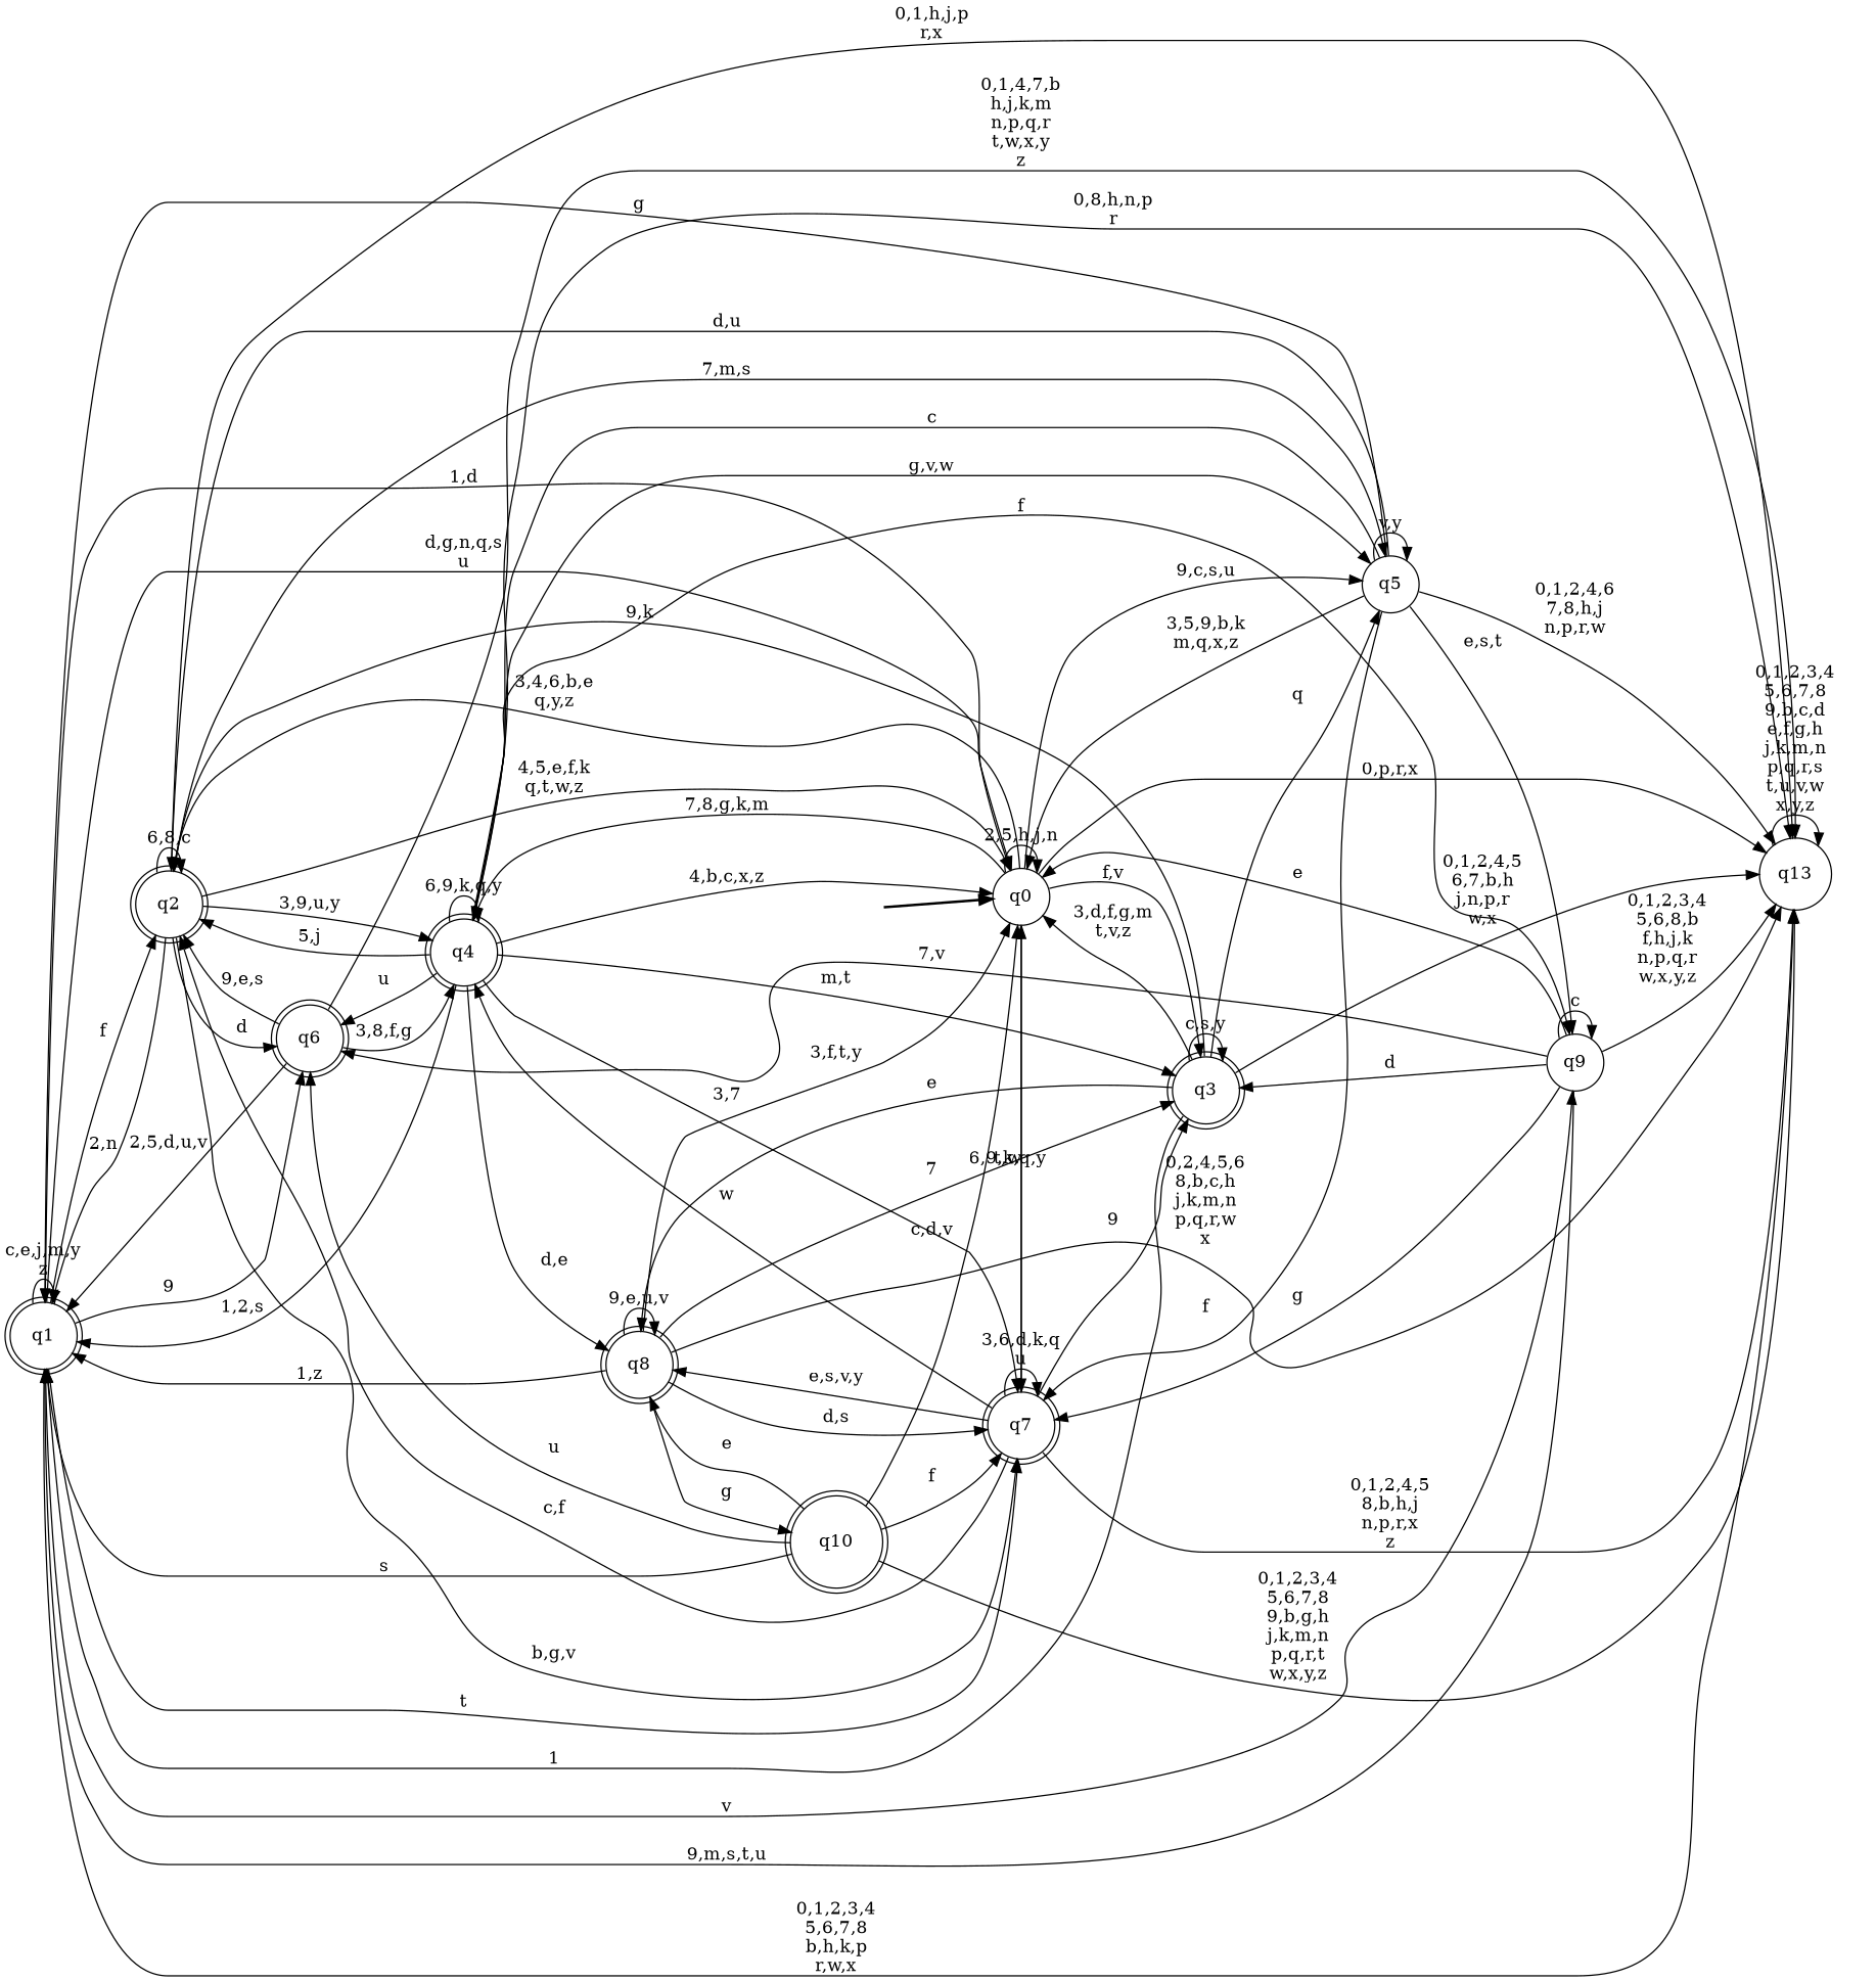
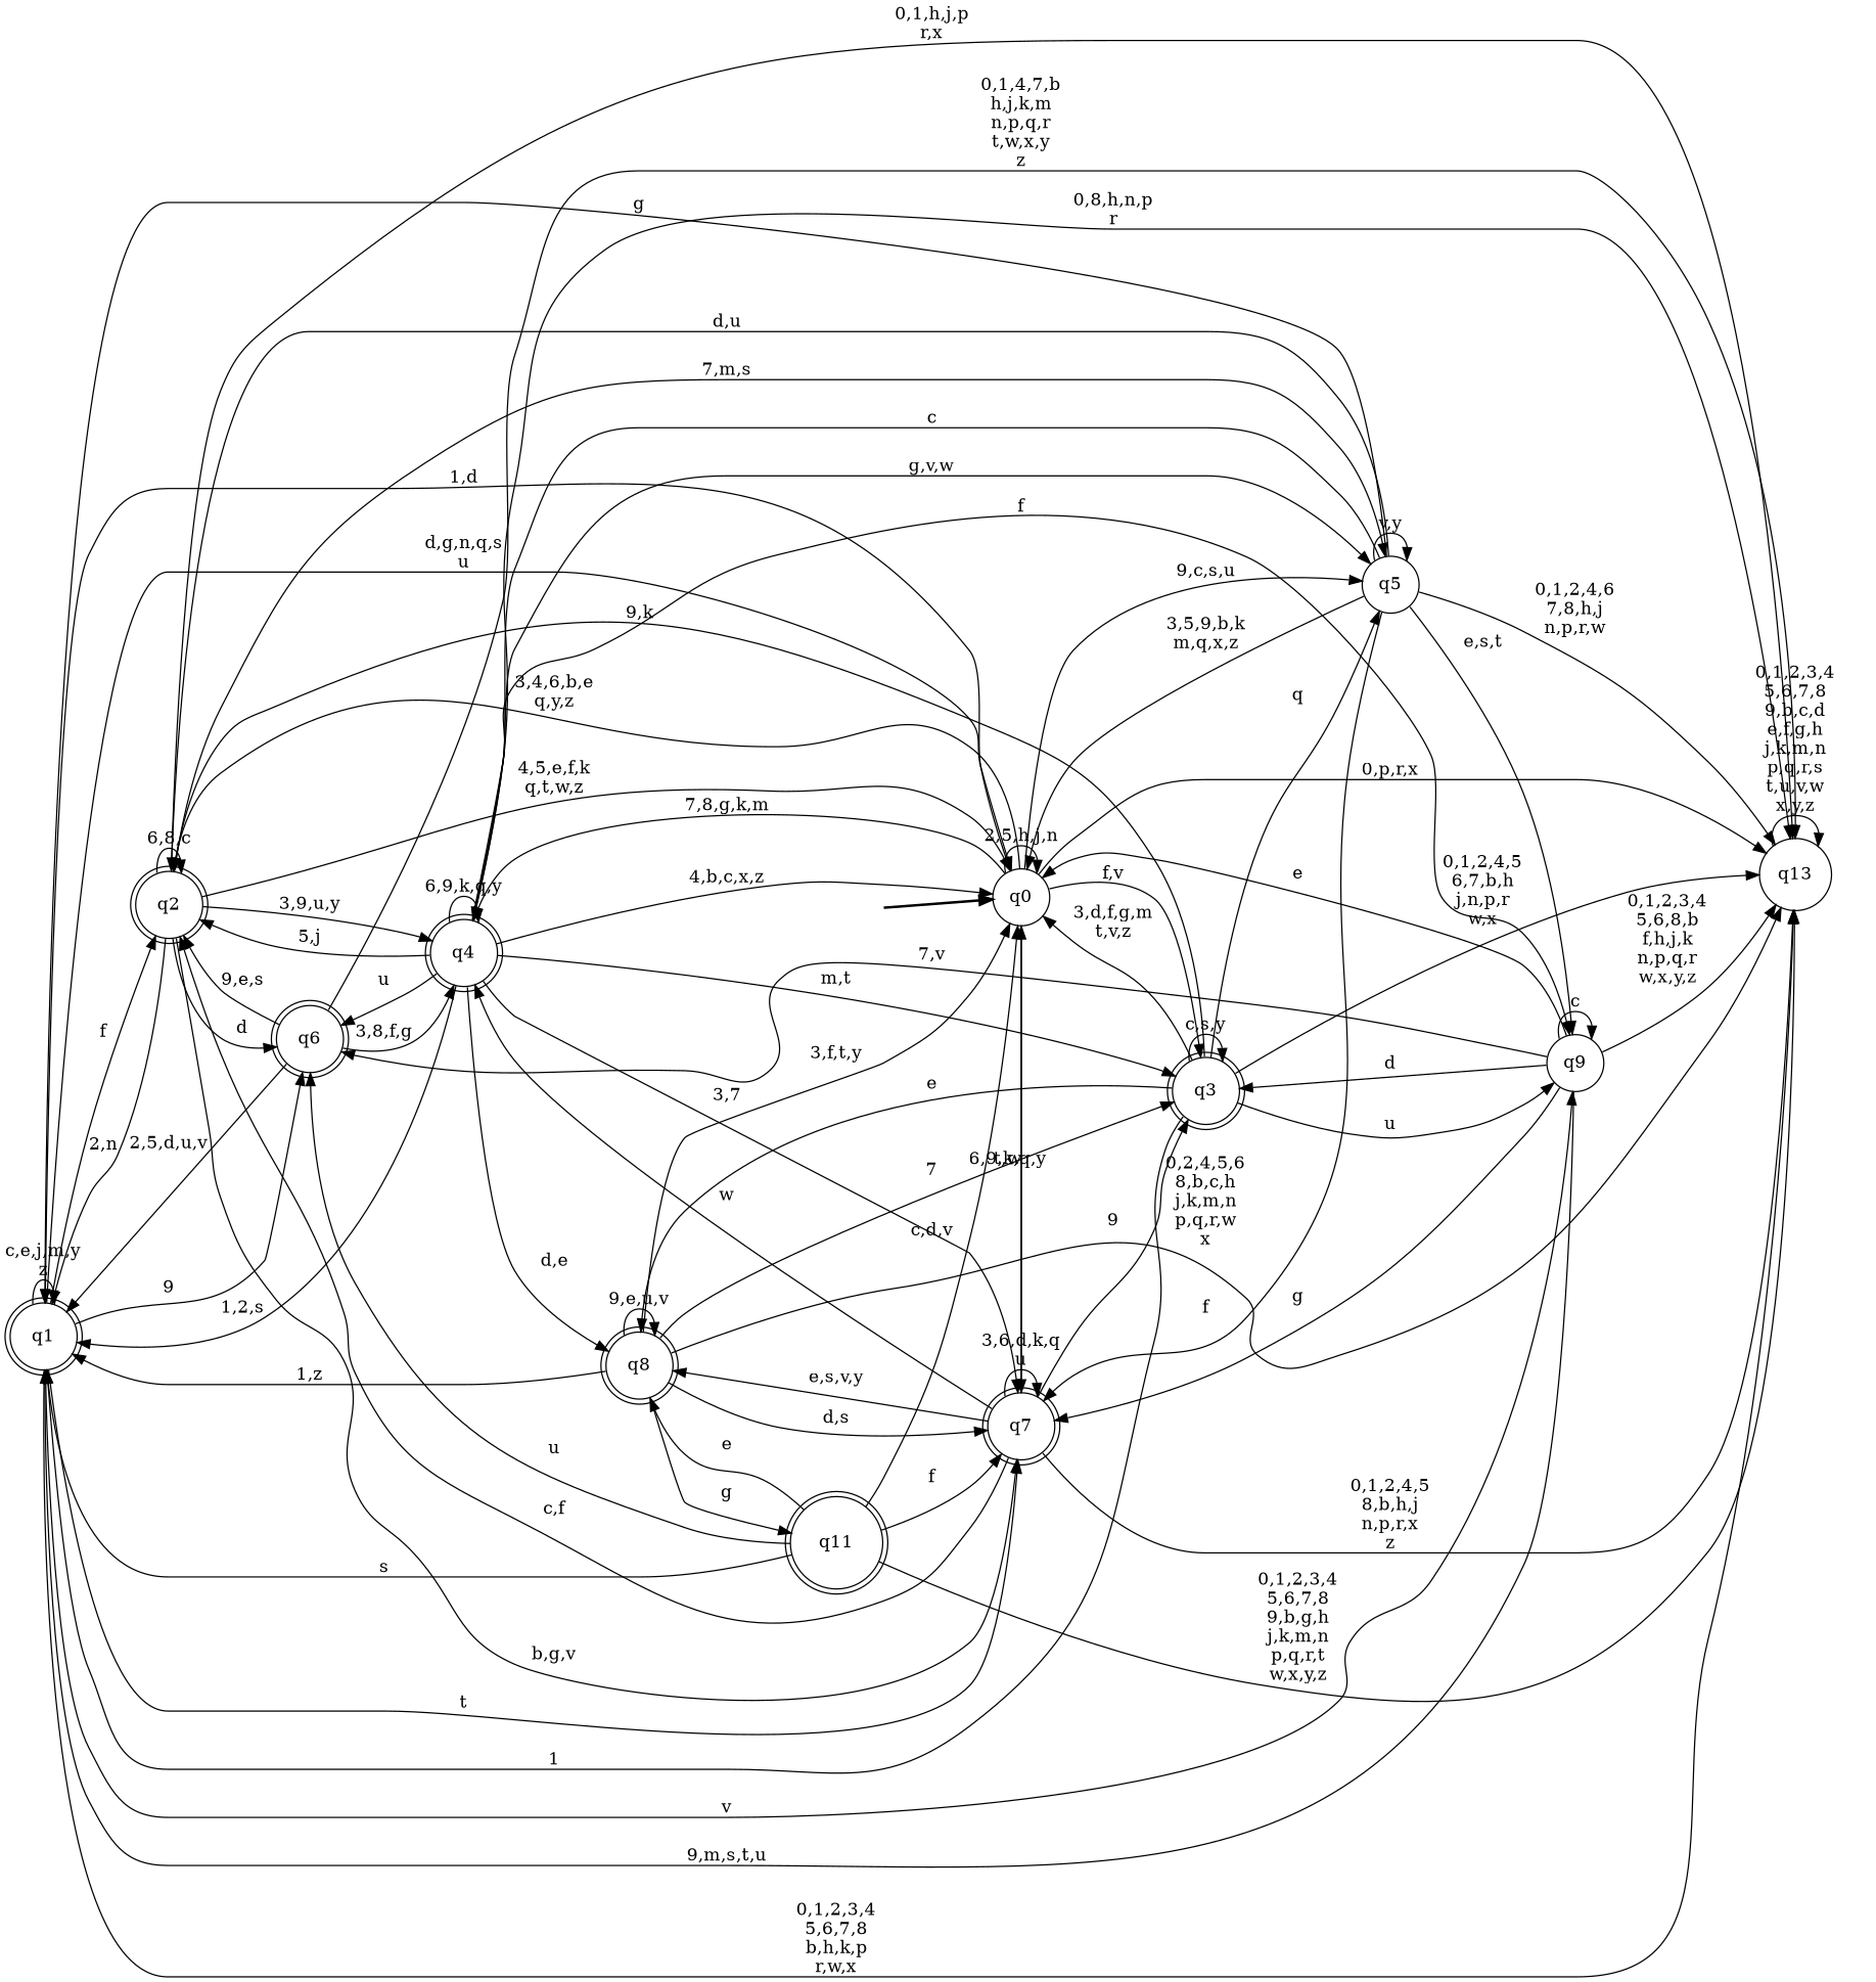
  digraph {
    rankdir=LR
    node [shape=doublecircle style="rounded,filled" color=black fillcolor=white]
    __start0 [height=0 shape=none style=invis width=0 color="" fillcolor=""]
    n2 [label=q0 shape=circle style=filled]
    n3 [label=q1]
    n4 [label=q2]
    n5 [label=q3]
    n6 [label=q4]
    n7 [label=q5 shape=circle style=filled]
    n8 [label=q7]
    n9 [label=q13 shape=circle style=filled]
    n10 [label=q6]
    n11 [label=q9 shape=circle style=filled]
    n12 [label=q8]
-   n13 [label=q10]
+   n13 [label=q11]
    subgraph cluster_1 {
      nodesep=0.15
      ranksep=0.15
      style=invis
      __start0
      n2
    }
    __start0 -> n2 [penwidth=2]
    n2 -> n2 [label="2,5,h,j,n"]
    n2 -> n3 [label="1,d"]
    n2 -> n4 [label="3,4,6,b,e\nq,y,z"]
    n2 -> n5 [label="f,v"]
    n2 -> n6 [label="7,8,g,k,m"]
    n2 -> n7 [label="9,c,s,u"]
    n2 -> n8 [label="t,w"]
    n2 -> n9 [label="0,p,r,x"]
    n3 -> n2 [label="d,g,n,q,s\nu"]
    n3 -> n3 [label="c,e,j,m,y\nz"]
    n3 -> n4 [label=f]
    n3 -> n8 [label=t]
    n3 -> n9 [label="0,1,2,3,4\n5,6,7,8\nb,h,k,p\nr,w,x"]
    n3 -> n10 [label=9]
    n3 -> n11 [label=v]
    n4 -> n2 [label="4,5,e,f,k\nq,t,w,z"]
    n4 -> n3 [label="2,n"]
    n4 -> n4 [label="6,8,c"]
    n4 -> n6 [label="3,9,u,y"]
    n4 -> n7 [label="7,m,s"]
    n4 -> n8 [label="b,g,v"]
    n4 -> n9 [label="0,1,h,j,p\nr,x"]
    n4 -> n10 [label=d]
    n5 -> n2 [label="3,d,f,g,m\nt,v,z"]
    n5 -> n3 [label=1]
    n5 -> n4 [label="9,k"]
    n5 -> n5 [label="c,s,y"]
    n5 -> n7 [label=q]
    n5 -> n9 [label="0,1,2,4,5\n6,7,b,h\nj,n,p,r\nw,x"]
+   n5 -> n11 [label=u]
    n5 -> n12 [label=e]
    n6 -> n2 [label="4,b,c,x,z"]
    n6 -> n3 [label="1,2,s"]
    n6 -> n4 [label="5,j"]
    n6 -> n5 [label="m,t"]
    n6 -> n6 [label="6,9,k,q,y"]
    n6 -> n7 [label="g,v,w"]
    n6 -> n8 [label="3,7"]
    n6 -> n9 [label="0,8,h,n,p\nr"]
    n6 -> n10 [label=u]
    n6 -> n11 [label=f]
    n6 -> n12 [label="d,e"]
    n7 -> n2 [label="3,5,9,b,k\nm,q,x,z"]
    n7 -> n3 [label=g]
    n7 -> n4 [label="d,u"]
    n7 -> n6 [label=c]
    n7 -> n7 [label="v,y"]
    n7 -> n8 [label=f]
    n7 -> n9 [label="0,1,2,4,6\n7,8,h,j\nn,p,r,w"]
    n7 -> n11 [label="e,s,t"]
    n8 -> n2 [label="6,9,k,q,y"]
    n8 -> n4 [label="c,f"]
    n8 -> n5 [label=9]
    n8 -> n6 [label=w]
    n8 -> n8 [label="3,6,d,k,q\nu"]
    n8 -> n9 [label="0,1,2,4,5\n8,b,h,j\nn,p,r,x\nz"]
    n8 -> n12 [label="e,s,v,y"]
    n9 -> n9 [label="0,1,2,3,4\n5,6,7,8\n9,b,c,d\ne,f,g,h\nj,k,m,n\np,q,r,s\nt,u,v,w\nx,y,z"]
    n10 -> n3 [label="2,5,d,u,v"]
    n10 -> n4 [label="9,e,s"]
    n10 -> n6 [label="3,8,f,g"]
    n10 -> n9 [label="0,1,4,7,b\nh,j,k,m\nn,p,q,r\nt,w,x,y\nz"]
    n11 -> n2 [label=e]
    n11 -> n3 [label="9,m,s,t,u"]
    n11 -> n5 [label=d]
    n11 -> n8 [label=g]
    n11 -> n9 [label="0,1,2,3,4\n5,6,8,b\nf,h,j,k\nn,p,q,r\nw,x,y,z"]
    n11 -> n10 [label="7,v"]
    n11 -> n11 [label=c]
    n12 -> n2 [label="3,f,t,y"]
    n12 -> n3 [label="1,z"]
    n12 -> n5 [label=7]
    n12 -> n8 [label="d,s"]
    n12 -> n9 [label="0,2,4,5,6\n8,b,c,h\nj,k,m,n\np,q,r,w\nx"]
    n12 -> n12 [label="9,e,u,v"]
    n12 -> n13 [label=g]
    n13 -> n2 [label="c,d,v"]
    n13 -> n3 [label=s]
    n13 -> n8 [label=f]
    n13 -> n9 [label="0,1,2,3,4\n5,6,7,8\n9,b,g,h\nj,k,m,n\np,q,r,t\nw,x,y,z"]
    n13 -> n10 [label=u]
    n13 -> n12 [label=e]
  }
